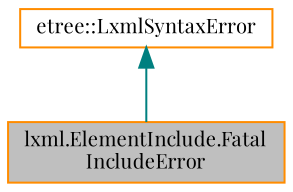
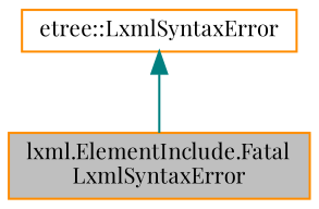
  digraph {
    fontname="Playfair Display"
    node [color=darkorange fontname="Playfair Display" fontsize=10 shape=record style=filled]
-   n1 [fillcolor=grey75 fontcolor=black height=0.2 label="lxml.ElementInclude.Fatal\lIncludeError" width=0.4]
+   n1 [fillcolor=grey75 fontcolor=black height=0.2 label="lxml.ElementInclude.Fatal\lLxmlSyntaxError" width=0.4]
    n2 [fillcolor=white height=0.2 label="etree::LxmlSyntaxError" width=0.4]
    n2 -> n1 [color=teal dir=back fontname="Playfair Display" fontsize=10 labelfontname=Helvetica labelfontsize=10 style=solid]
  }
